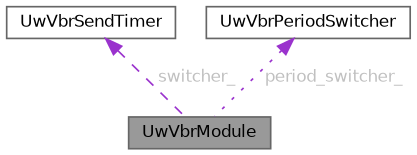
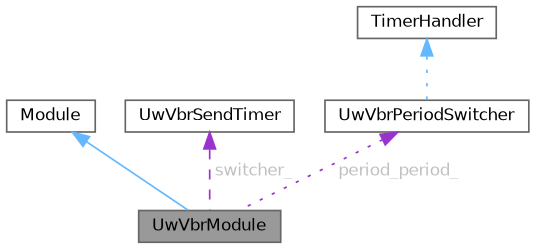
  digraph {
    node [color=gray40 fillcolor=white fontname=Helvetica fontsize=10 shape=box style=filled]
    edge [color=steelblue1 dir=back fontname=Helvetica fontsize=10 labelfontname=Helvetica labelfontsize=10 style=dotted]
    n1 [fillcolor=grey60 fontcolor=black height=0.2 label=UwVbrModule width=0.4]
+   n2 [height=0.2 label=Module width=0.4]
    n3 [height=0.2 label=UwVbrSendTimer width=0.4]
+   n4 [height=0.2 label=TimerHandler width=0.4]
    n5 [height=0.2 label=UwVbrPeriodSwitcher width=0.4]
+   n2 -> n1 [style=solid]
    n3 -> n1 [color=darkorchid3 fontcolor=grey label=" switcher_" style=dashed]
-   n5 -> n1 [color=darkorchid3 fontcolor=grey label=" period_switcher_"]
+   n4 -> n5
+   n5 -> n1 [color=darkorchid3 fontcolor=grey label=" period_period_"]
  }
